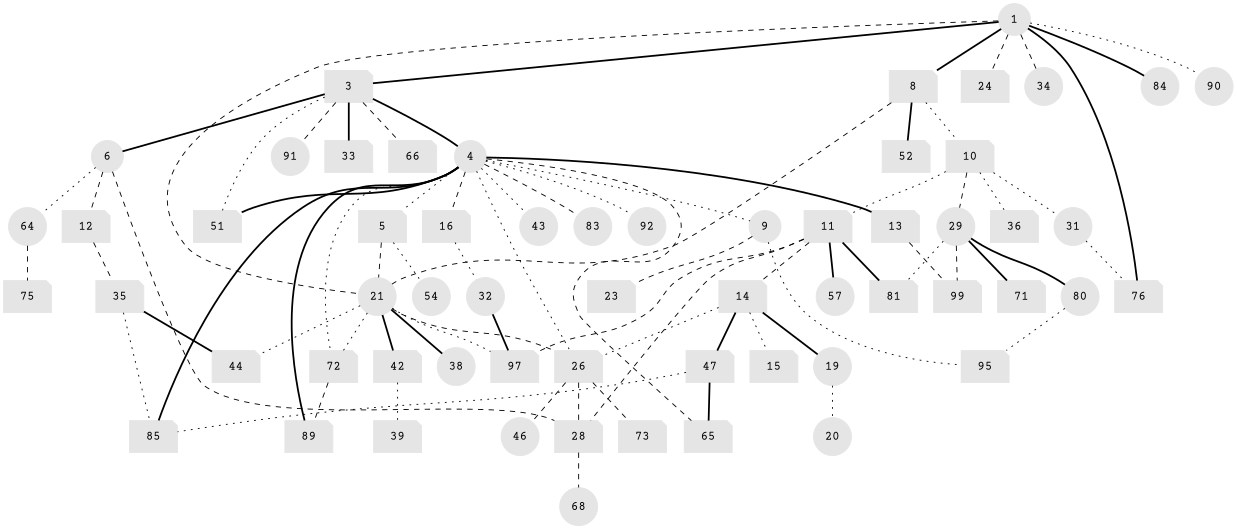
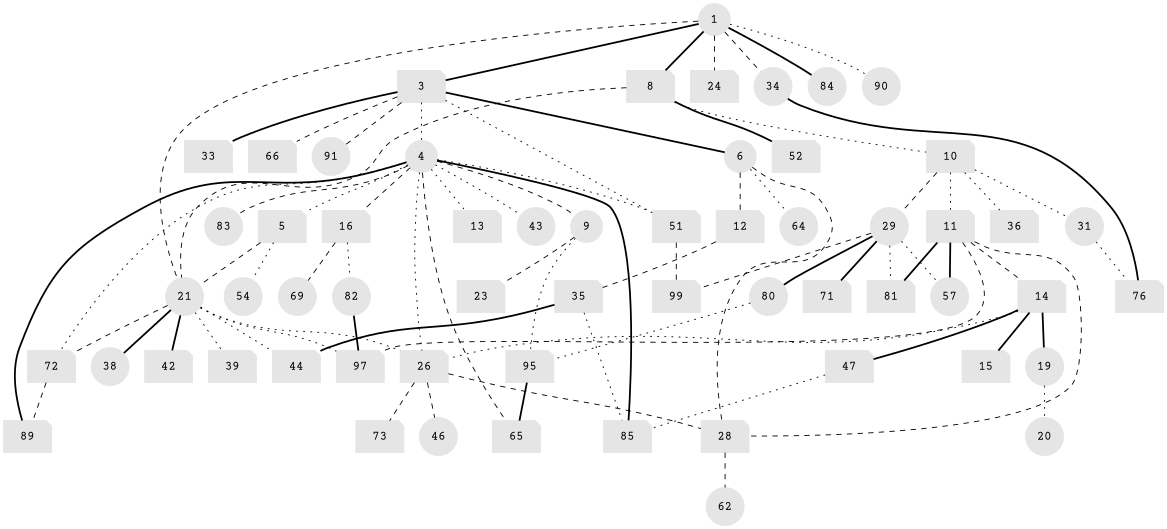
  graph {
    fontname="Courier Prime"
    node [color=gray90 fontname="Courier Prime" shape=note style=filled]
    edge [fontname="Courier Prime" style=dotted]
    1 [shape=circle super="+2+40+39"]
    3 [super="+103+18"]
    8
    21 [shape=circle super="+25+27"]
    24
    34 [shape=circle]
    76
    84 [shape=circle super="+94+96"]
    90 [shape=circle]
    4 [shape=circle super="+78+45+87+7"]
    6 [shape=circle]
    33
    51
    66
    91 [shape=circle]
    10
    52 [super="+63"]
    26 [super="+104+61"]
    72
    97 [super="+98"]
    38 [shape=circle super="+41"]
    42
    44
    n24 [label=39]
    5
    9 [shape=circle]
    13
    16
    43 [shape=circle]
    65 [super="+100"]
    83 [shape=circle]
    85 [super="+102"]
    89
-   92 [shape=circle]
    12
    28 [super="+49"]
    64 [shape=circle]
    54 [shape=circle]
    23
    95
    99
-   82 [shape=circle label=32]
+   69 [shape=circle]
+   82 [shape=circle]
    46 [shape=circle]
    73
    35
-   62 [shape=circle super="+86" label=68]
-   75
+   62 [shape=circle super="+86"]
    11 [super="+17"]
    29 [shape=circle super="+30+48"]
    31 [shape=circle super="+70"]
    36 [super="+58+37"]
    14
    57 [shape=circle super="+79"]
    81 [super="+93"]
    71
    80 [shape=circle]
    15
    19 [shape=circle super="+88"]
    47
    20 [shape=circle]
    1 -- 3 [style=bold]
    1 -- 8 [style=bold]
    1 -- 21 [style=dashed]
    1 -- 24 [style=dashed]
    1 -- 34 [style=dashed]
-   1 -- 76 [style=bold]
+   34 -- 76 [style=bold]
    1 -- 84 [style=bold]
    1 -- 90
-   3 -- 4 [style=bold]
+   3 -- 4
    3 -- 6 [style=bold]
    3 -- 33 [style=bold]
    3 -- 51
    3 -- 66 [style=dashed]
    3 -- 91 [style=dashed]
    8 -- 21 [style=dashed]
    8 -- 10
    8 -- 52 [style=bold]
-   21 -- 26 [style=dashed]
-   21 -- 72
+   21 -- 26
+   21 -- 72 [style=dashed]
    21 -- 97
    21 -- 38 [style=bold]
    21 -- 42 [style=bold]
    21 -- 44
-   42 -- n24
-   4 -- 51 [style=bold]
+   21 -- n24
+   4 -- 51
    4 -- 26
    4 -- 72
    4 -- 5
-   4 -- 9
-   4 -- 13 [style=bold]
+   4 -- 9 [style=dashed]
+   4 -- 13
    4 -- 16 [style=dashed]
    4 -- 43
    4 -- 65 [style=dashed]
    4 -- 83 [style=dashed]
    4 -- 85 [style=bold]
    4 -- 89 [style=bold]
-   4 -- 92
    6 -- 12 [style=dashed]
    6 -- 28 [style=dashed]
    6 -- 64
    10 -- 11
    10 -- 29 [style=dashed]
    10 -- 31
    10 -- 36
    26 -- 28 [style=dashed]
    26 -- 46 [style=dashed]
    26 -- 73 [style=dashed]
    72 -- 89 [style=dashed]
    5 -- 21 [style=dashed]
    5 -- 54
    9 -- 23 [style=dashed]
    9 -- 95
-   13 -- 99 [style=dashed]
+   51 -- 99 [style=dashed]
+   16 -- 69 [style=dashed]
    16 -- 82
    12 -- 35 [style=dashed]
    28 -- 62 [style=dashed]
-   64 -- 75 [style=dashed]
    82 -- 97 [style=bold]
    35 -- 44 [style=bold]
    35 -- 85
    11 -- 97 [style=dashed]
    11 -- 28 [style=dashed]
    11 -- 14 [style=dashed]
    11 -- 57 [style=bold]
    11 -- 81 [style=bold]
    29 -- 99 [style=dashed]
+   29 -- 57
    29 -- 81
    29 -- 71 [style=bold]
    29 -- 80 [style=bold]
    31 -- 76
    14 -- 26
-   14 -- 15
+   14 -- 15 [style=bold]
    14 -- 19 [style=bold]
    14 -- 47 [style=bold]
    80 -- 95
    19 -- 20
-   47 -- 65 [style=bold]
+   95 -- 65 [style=bold]
    47 -- 85
  }
